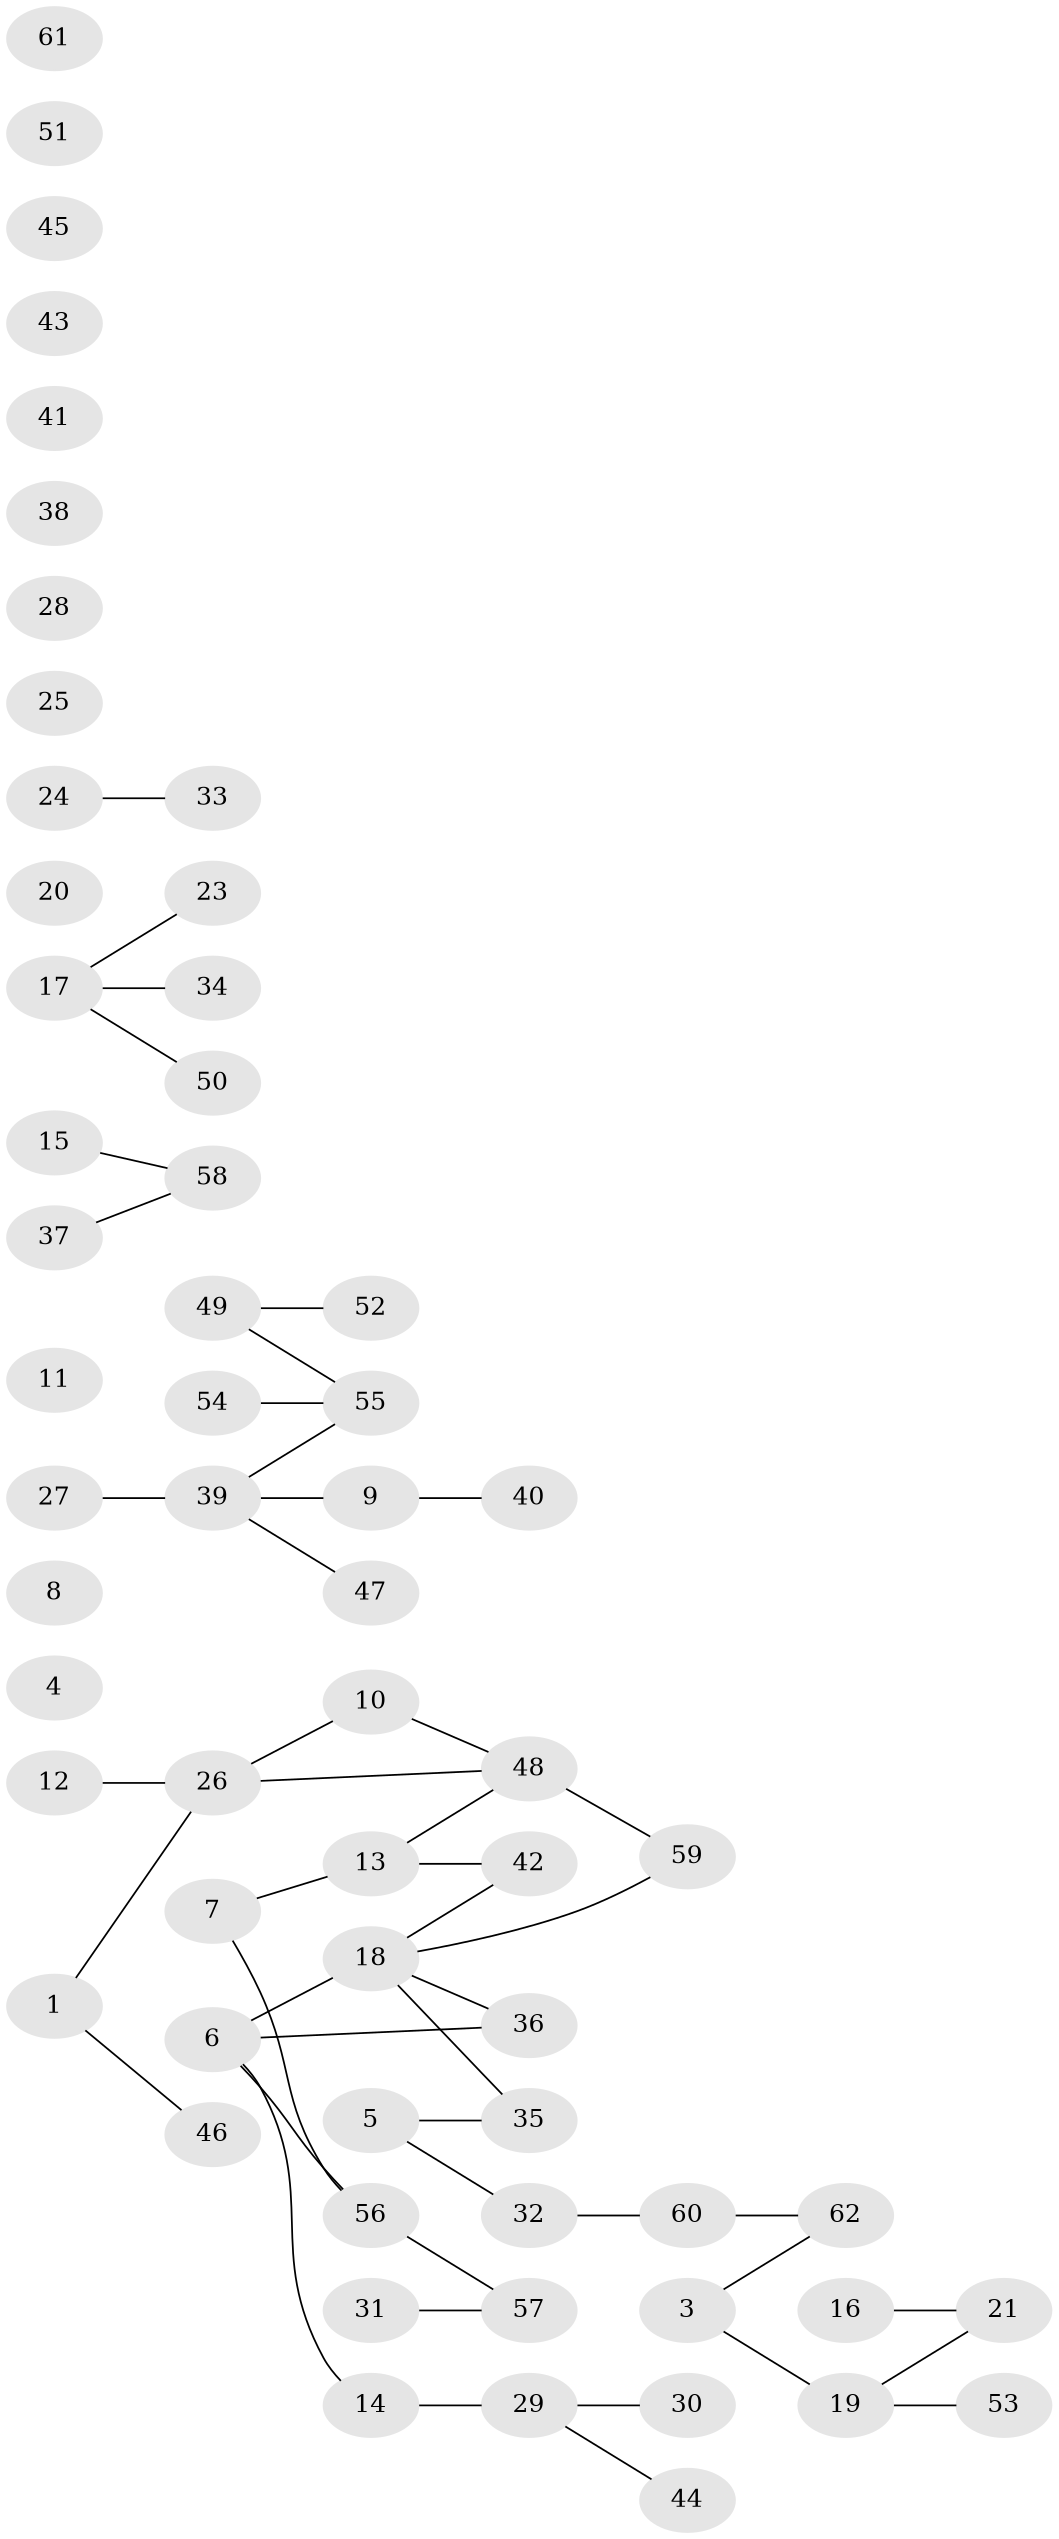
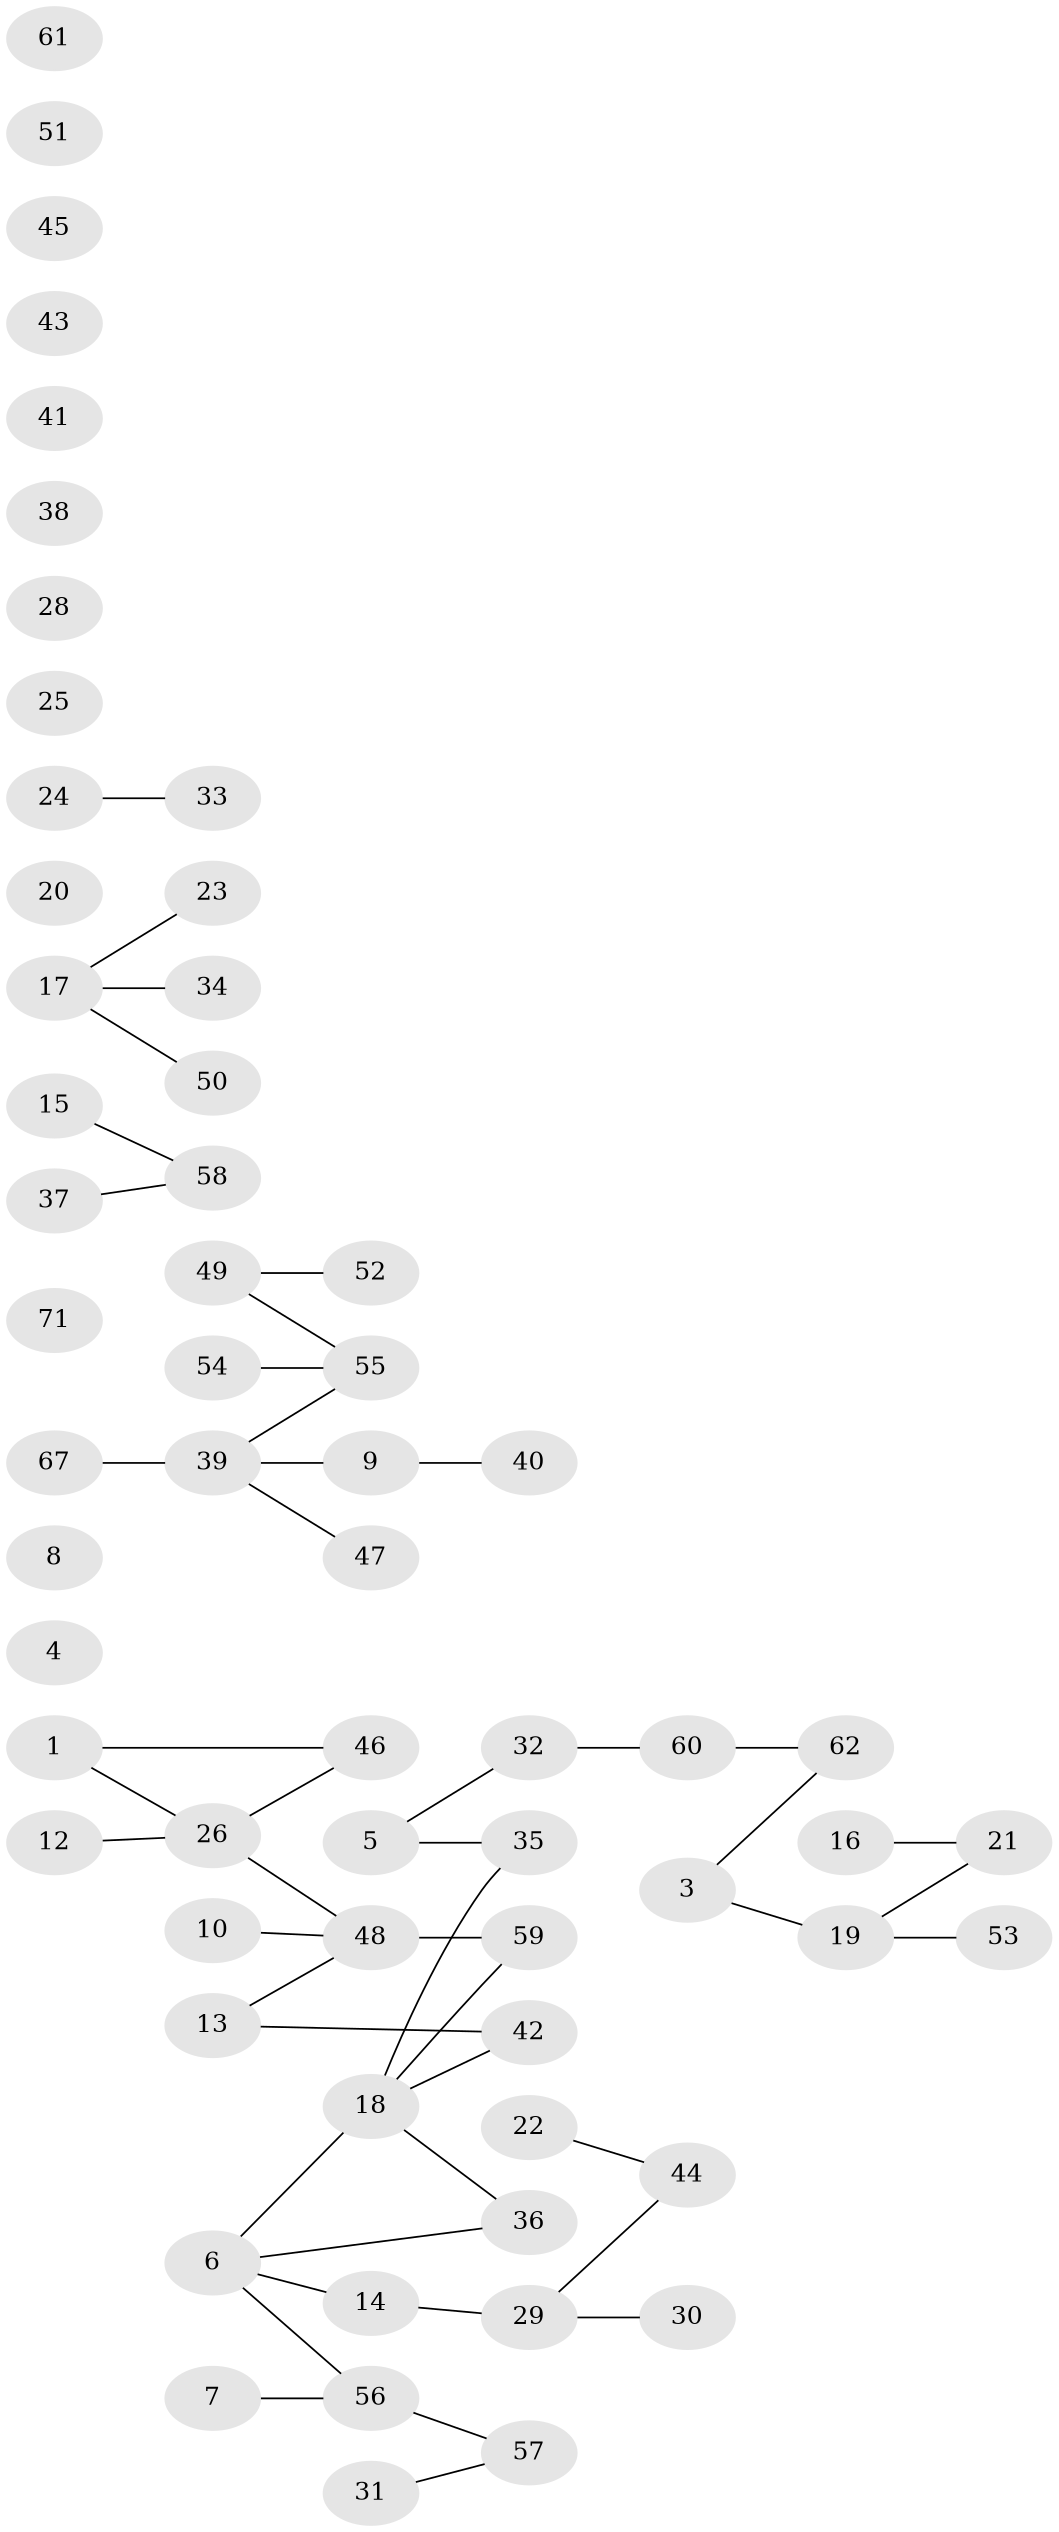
  graph {
    rankdir=LR
    node [color=gray90 style=filled]
    1
    26
    46
    48
    3
    19
    62
    21
    53
    4
    5
    32
    35
    60
    6
    14
    18
    36
    56
    29
    42
    59
    57
    7
    13
    8
    9
    40
    10
-   11
+   11 [label=71]
    12
    44
    30
    15
    58
    16
    17
    23
    34
    50
    20
+   22
    24
    33
    25
-   27
+   27 [label=67]
    39
    47
    55
    28
    31
    37
    38
    41
    43
    45
    49
    52
    51
    54
    61
    1 -- 26
    1 -- 46
-   26 -- 10
+   26 -- 46
    26 -- 48
    48 -- 59
    3 -- 19
    3 -- 62
    19 -- 21
    19 -- 53
    5 -- 32
    5 -- 35
    32 -- 60
    60 -- 62
    6 -- 14
    6 -- 18
    6 -- 36
    6 -- 56
    14 -- 29
    18 -- 35
    18 -- 36
    18 -- 42
    18 -- 59
    56 -- 57
    29 -- 44
    29 -- 30
    7 -- 56
-   7 -- 13
    13 -- 48
    13 -- 42
    9 -- 40
    10 -- 48
    12 -- 26
    15 -- 58
    16 -- 21
    17 -- 23
    17 -- 34
    17 -- 50
+   22 -- 44
    24 -- 33
    27 -- 39
    39 -- 9
    39 -- 47
    39 -- 55
    31 -- 57
    37 -- 58
    49 -- 55
    49 -- 52
    54 -- 55
  }
